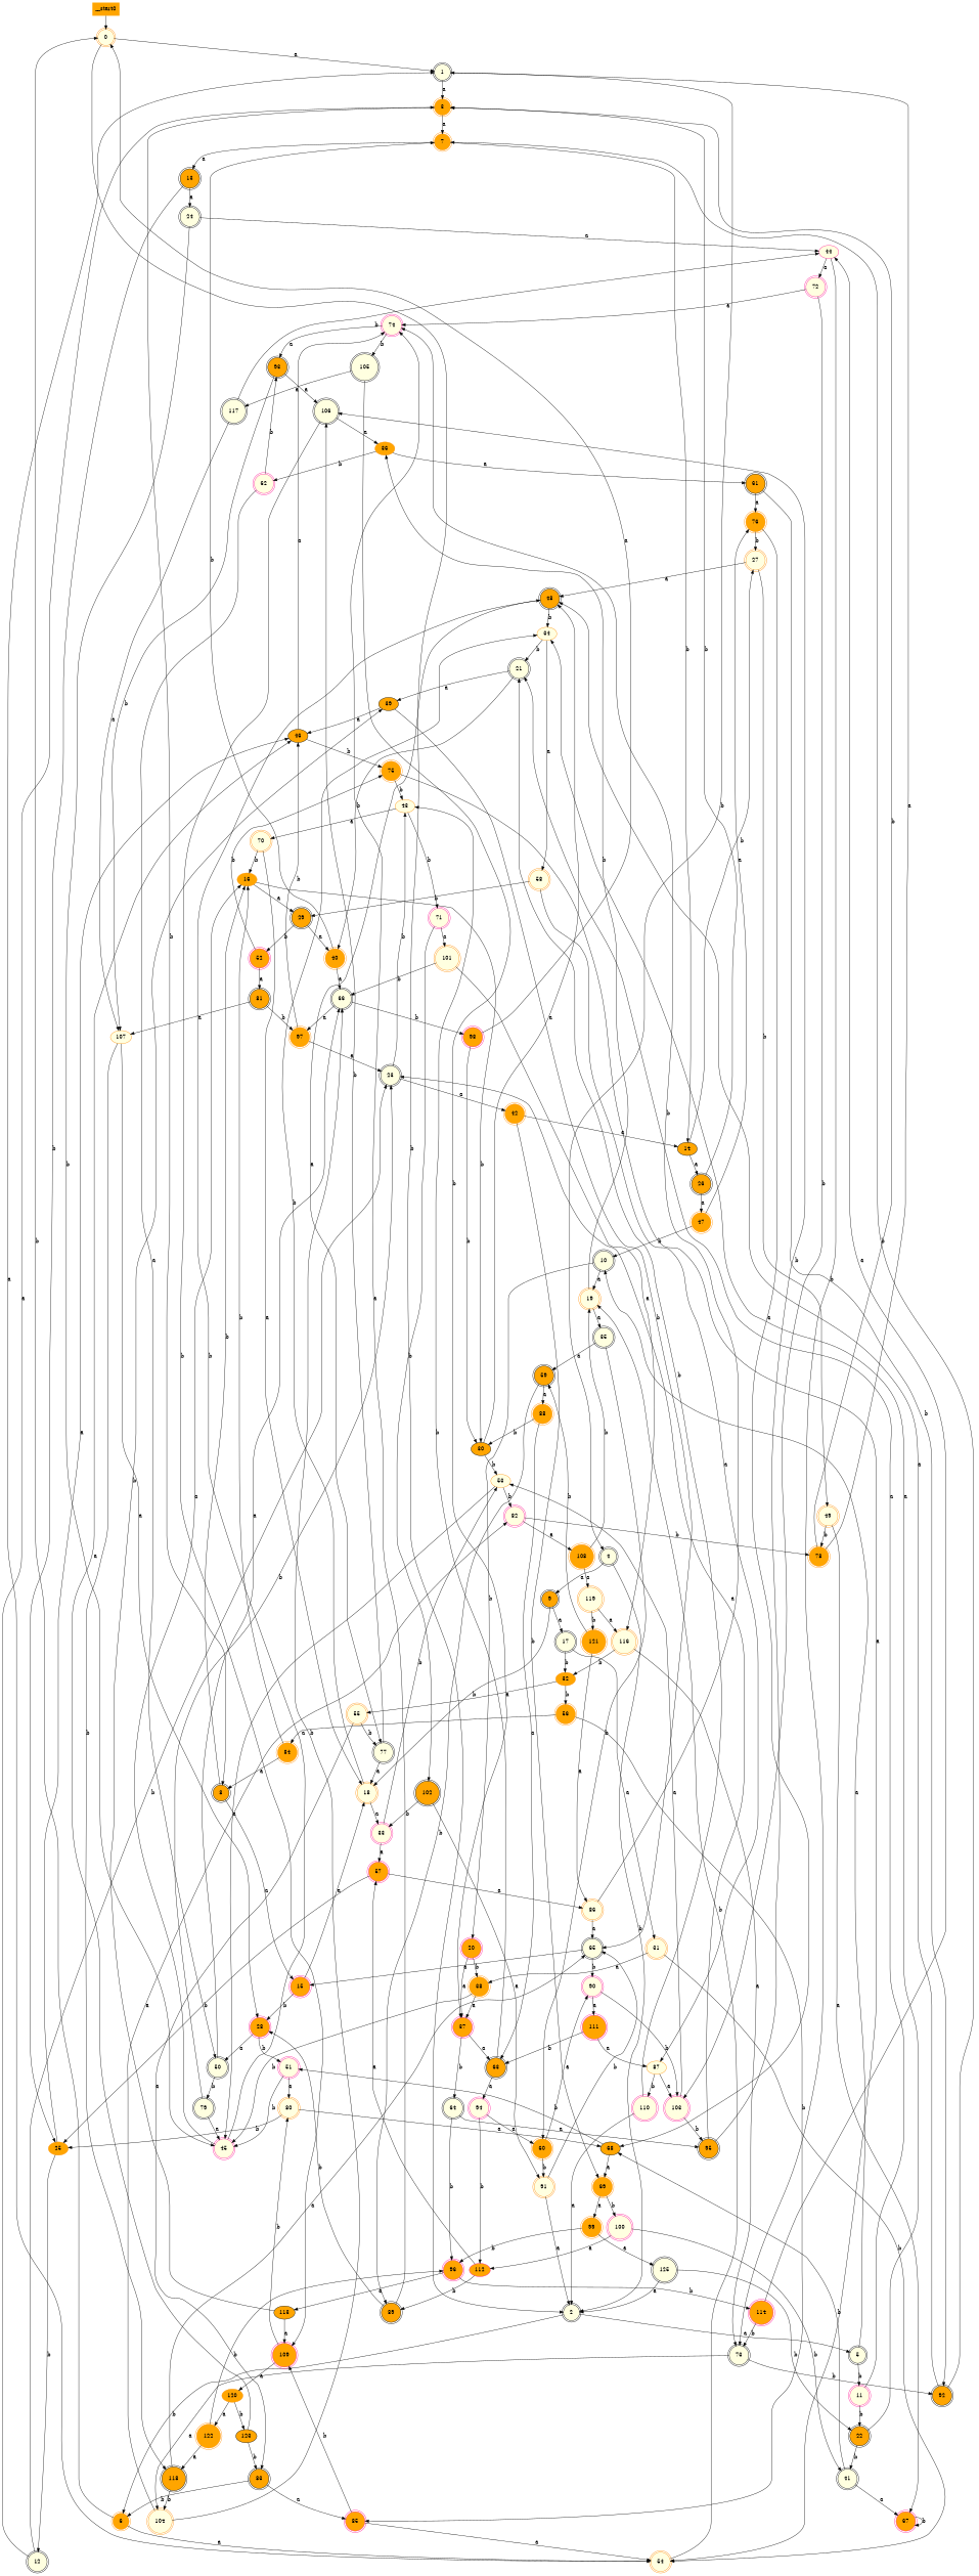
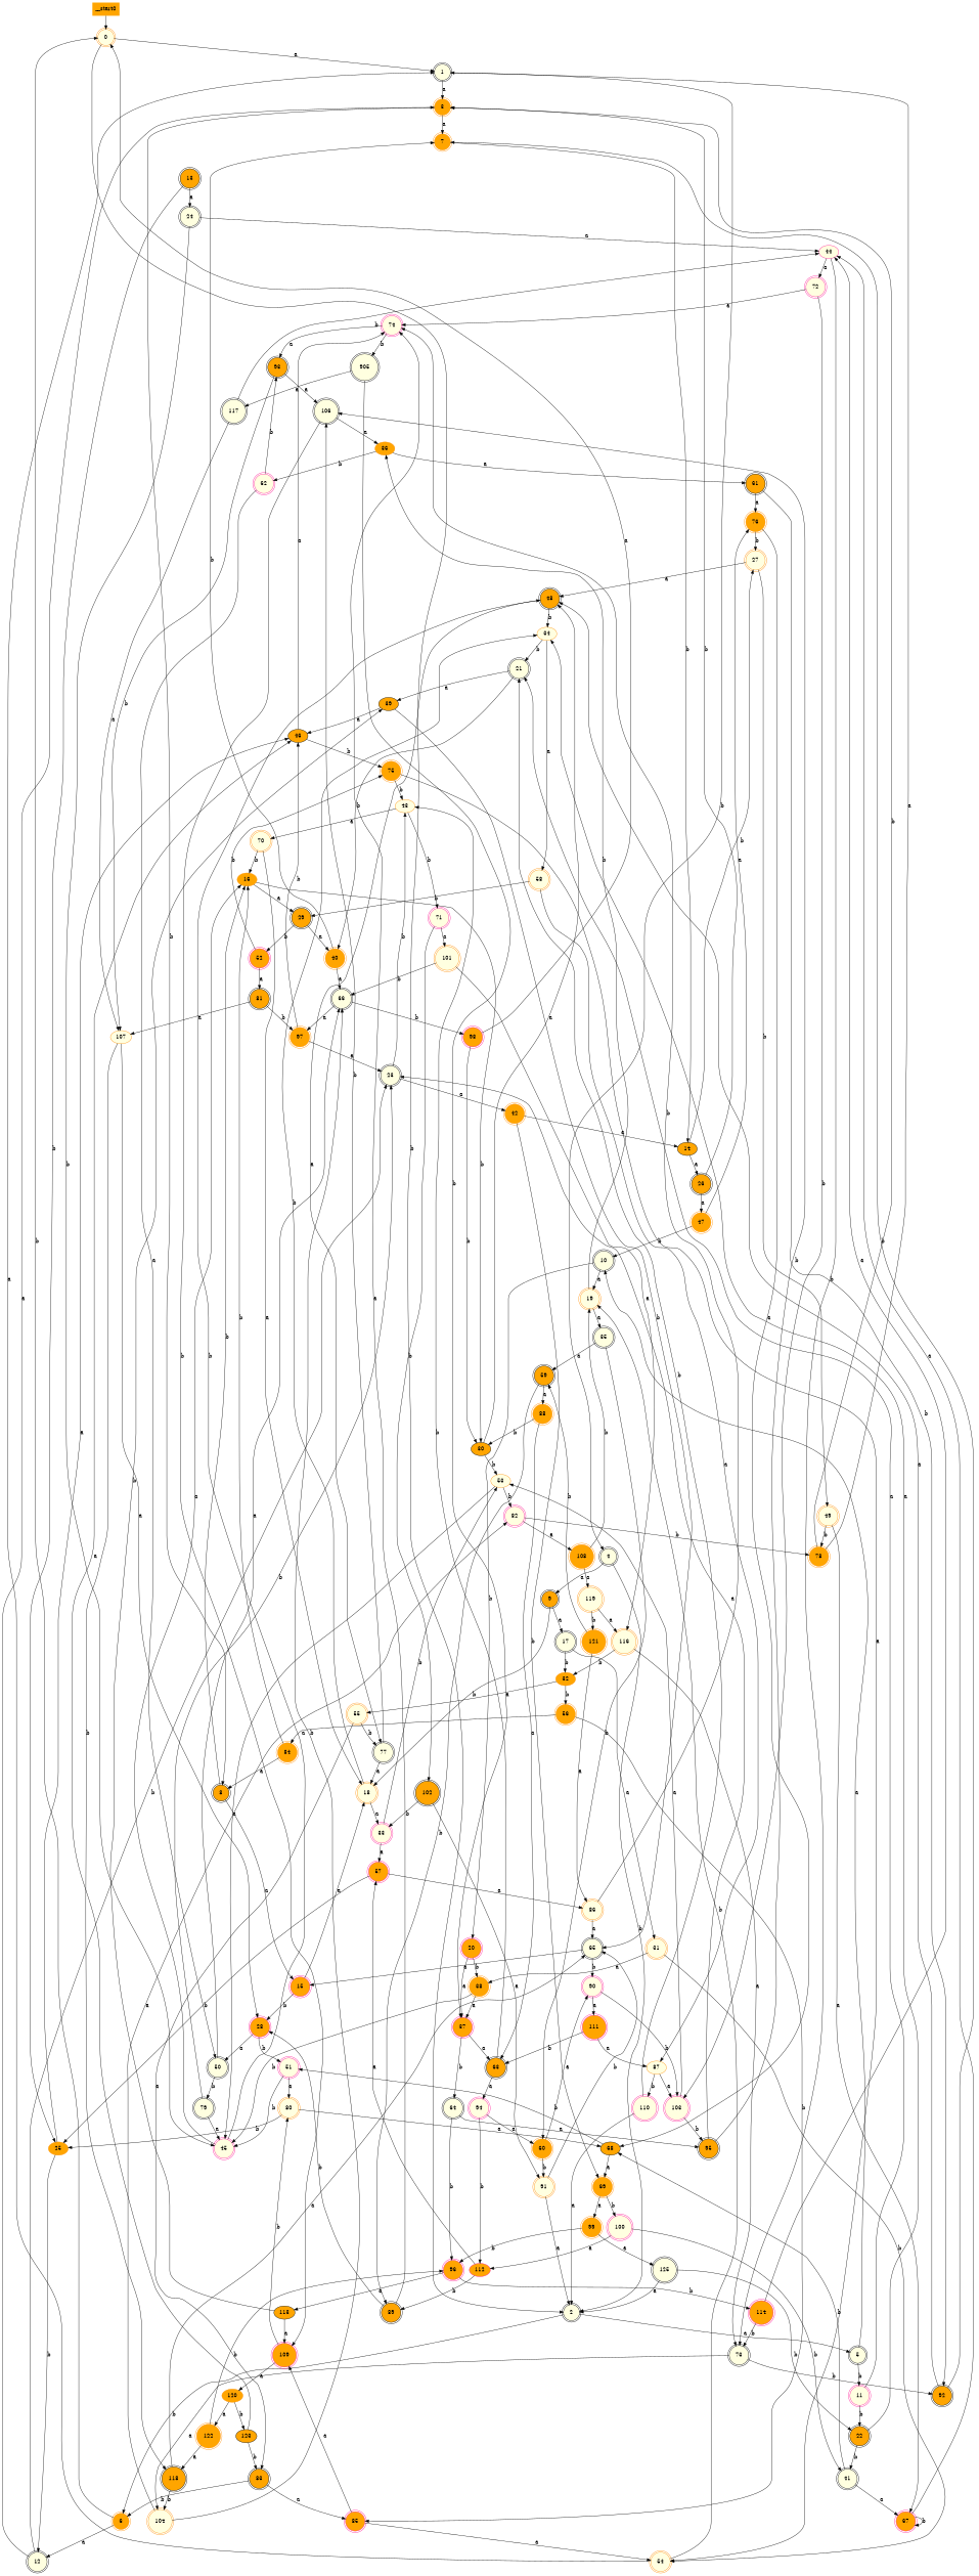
  digraph {
    node [color=darkorange fillcolor=orange shape=doublecircle style=filled]
    __start0 [shape=none]
    0 [fillcolor=lightyellow]
    1 [color=black fillcolor=lightyellow]
    2 [color=black fillcolor=lightyellow]
    3
    4 [color=black fillcolor=lightyellow]
    5 [color=black fillcolor=lightyellow]
    6
    7
    8 [color=black]
    9 [color=black]
    10 [color=black fillcolor=lightyellow]
    11 [color=deeppink fillcolor=lightyellow]
    12 [color=black fillcolor=lightyellow]
    13 [color=black]
    14 [color=black shape=""]
    15 [color=deeppink]
    16 [shape=""]
    17 [color=black fillcolor=lightyellow]
    18 [fillcolor=lightyellow]
    19 [fillcolor=lightyellow]
    20 [color=deeppink]
    21 [color=black fillcolor=lightyellow]
    22 [color=black]
    23 [color=black fillcolor=lightyellow]
    24 [color=black fillcolor=lightyellow]
    25 [shape=""]
    26 [color=black]
    27 [fillcolor=lightyellow]
    28 [color=deeppink]
    29 [color=black]
    30 [color=black shape=""]
    31 [fillcolor=lightyellow]
    32 [shape=""]
    33 [color=deeppink fillcolor=lightyellow]
    34 [fillcolor=lightyellow shape=""]
    35 [color=black fillcolor=lightyellow]
    36 [shape=""]
    37 [color=deeppink]
    38
    39 [color=black shape=""]
    40
    41 [color=black fillcolor=lightyellow]
    42
    43 [fillcolor=lightyellow shape=""]
    44 [color=deeppink fillcolor=lightyellow shape=""]
    45 [color=deeppink fillcolor=lightyellow]
    46 [color=black shape=""]
    47
    48 [color=black]
    49 [fillcolor=lightyellow]
    50 [color=black fillcolor=lightyellow]
    51 [color=deeppink fillcolor=lightyellow]
    52 [color=deeppink]
    53 [fillcolor=lightyellow shape=""]
    54 [fillcolor=lightyellow]
    55 [fillcolor=lightyellow]
    56
    57 [color=deeppink]
    58 [fillcolor=lightyellow]
    59 [color=black]
    60
    61 [color=black]
    62 [color=deeppink fillcolor=lightyellow]
    63 [color=black]
    64 [color=black fillcolor=lightyellow]
    65 [color=black fillcolor=lightyellow]
    66 [color=black fillcolor=lightyellow]
    67 [color=deeppink]
    68 [color=black shape=""]
    69
    70 [fillcolor=lightyellow]
    71 [color=deeppink fillcolor=lightyellow]
    72 [color=deeppink fillcolor=lightyellow]
    73 [color=black fillcolor=lightyellow]
    74 [color=deeppink fillcolor=lightyellow]
    75
    76
    77 [color=black fillcolor=lightyellow]
    78
    79 [color=black fillcolor=lightyellow]
    80 [fillcolor=lightyellow]
    81 [color=black]
    82 [color=deeppink fillcolor=lightyellow]
    83 [color=black]
    84
    85 [color=deeppink]
    86 [fillcolor=lightyellow]
    87 [fillcolor=lightyellow shape=""]
    88
    89 [color=black]
    90 [color=deeppink fillcolor=lightyellow]
    91 [fillcolor=lightyellow]
    92 [color=black]
    93 [color=black]
    94 [color=deeppink fillcolor=lightyellow]
    95 [color=black]
    96 [color=deeppink]
    97
    98 [color=deeppink]
    99
    100 [color=deeppink fillcolor=lightyellow]
    101 [fillcolor=lightyellow]
    102 [color=black]
    103 [color=deeppink fillcolor=lightyellow]
    104 [fillcolor=lightyellow]
-   105 [color=black fillcolor=lightyellow]
+   105 [color=black fillcolor=lightyellow label=905]
    106 [color=black fillcolor=lightyellow]
    107 [fillcolor=lightyellow shape=""]
    108
    109 [color=deeppink]
    110 [color=deeppink fillcolor=lightyellow]
    111 [color=deeppink]
    112 [color=deeppink shape=""]
    113 [color=black shape=""]
    114 [color=deeppink]
    n117 [color=black fillcolor=lightyellow label=125]
    116 [fillcolor=lightyellow]
    117 [color=black fillcolor=lightyellow]
    118 [color=black]
    119 [fillcolor=lightyellow]
    120 [shape=""]
    121
    122
    123 [color=black shape=""]
    __start0 -> 0
    0 -> 1 [label=a]
    0 -> 2 [label=b]
    1 -> 3 [label=a]
    1 -> 4 [label=b]
    2 -> 5 [label=a]
    2 -> 6 [label=b]
    3 -> 7 [label=a]
    3 -> 8 [label=b]
    4 -> 2 [label=b]
    4 -> 9 [label=a]
    5 -> 10 [label=a]
    5 -> 11 [label=b]
    6 -> 0 [label=b]
-   6 -> 54 [label=a]
-   7 -> 13 [label=a]
+   6 -> 12 [label=a]
    7 -> 14 [label=b]
    8 -> 15 [label=a]
    8 -> 16 [label=b]
    9 -> 17 [label=a]
    9 -> 18 [label=b]
    10 -> 19 [label=a]
    10 -> 20 [label=b]
    11 -> 21 [label=a]
    11 -> 22 [label=b]
    12 -> 3 [label=a]
    12 -> 23 [label=b]
    13 -> 24 [label=a]
    13 -> 25 [label=b]
    14 -> 26 [label=a]
    14 -> 27 [label=b]
    15 -> 18 [label=a]
    15 -> 28 [label=b]
    16 -> 29 [label=a]
    16 -> 30 [label=b]
    17 -> 31 [label=a]
    17 -> 32 [label=b]
    18 -> 33 [label=a]
    18 -> 34 [label=b]
    19 -> 35 [label=a]
    19 -> 36 [label=b]
    20 -> 37 [label=a]
    20 -> 38 [label=b]
    21 -> 39 [label=a]
    21 -> 40 [label=b]
    22 -> 34 [label=a]
    22 -> 41 [label=b]
    23 -> 42 [label=a]
    23 -> 43 [label=b]
    24 -> 44 [label=a]
    24 -> 45 [label=b]
    25 -> 12 [label=b]
    25 -> 46 [label=a]
    26 -> 3 [label=b]
    26 -> 47 [label=a]
    27 -> 48 [label=a]
    27 -> 49 [label=b]
    28 -> 50 [label=a]
    28 -> 51 [label=b]
    29 -> 40 [label=a]
    29 -> 52 [label=b]
    30 -> 48 [label=a]
    30 -> 53 [label=b]
    31 -> 38 [label=a]
    31 -> 54 [label=b]
    32 -> 55 [label=a]
    32 -> 56 [label=b]
    33 -> 53 [label=b]
    33 -> 57 [label=a]
    34 -> 21 [label=b]
    34 -> 58 [label=a]
    35 -> 59 [label=a]
    35 -> 60 [label=b]
    36 -> 61 [label=a]
    36 -> 62 [label=b]
    37 -> 63 [label=a]
    37 -> 64 [label=b]
    38 -> 37 [label=a]
    38 -> 45 [label=b]
    39 -> 46 [label=a]
    39 -> 65 [label=b]
    40 -> 7 [label=b]
    40 -> 66 [label=a]
    41 -> 67 [label=a]
    41 -> 68 [label=b]
    42 -> 14 [label=a]
    42 -> 69 [label=b]
    43 -> 70 [label=a]
    43 -> 71 [label=b]
    44 -> 72 [label=a]
    44 -> 73 [label=b]
    45 -> 16 [label=a]
    45 -> 48 [label=b]
    46 -> 74 [label=a]
    46 -> 75 [label=b]
    47 -> 10 [label=b]
    47 -> 76 [label=a]
    48 -> 34 [label=b]
    48 -> 77 [label=a]
    49 -> 67 [label=a]
    49 -> 78 [label=b]
    50 -> 66 [label=a]
    50 -> 79 [label=b]
    51 -> 45 [label=b]
    51 -> 80 [label=a]
    52 -> 75 [label=b]
    52 -> 81 [label=a]
    53 -> 45 [label=a]
    53 -> 82 [label=b]
    54 -> 1 [label=a]
    54 -> 19 [label=b]
    55 -> 77 [label=b]
    55 -> 83 [label=a]
    56 -> 84 [label=a]
    56 -> 85 [label=b]
    57 -> 25 [label=b]
    57 -> 86 [label=a]
    58 -> 29 [label=b]
    58 -> 87 [label=a]
    59 -> 88 [label=a]
    59 -> 89 [label=b]
    60 -> 90 [label=a]
    60 -> 91 [label=b]
    61 -> 76 [label=a]
    61 -> 92 [label=b]
    62 -> 50 [label=a]
    62 -> 93 [label=b]
    63 -> 43 [label=b]
    63 -> 94 [label=a]
    64 -> 95 [label=a]
    64 -> 96 [label=b]
    65 -> 15 [label=a]
    65 -> 90 [label=b]
    66 -> 97 [label=a]
    66 -> 98 [label=b]
+   67 -> 44 [label=a]
    67 -> 67 [label=b]
    68 -> 51 [label=b]
    68 -> 69 [label=a]
    69 -> 99 [label=a]
    69 -> 100 [label=b]
    70 -> 16 [label=b]
    70 -> 18 [label=a]
    71 -> 101 [label=a]
    71 -> 102 [label=b]
    72 -> 74 [label=a]
    72 -> 103 [label=b]
    73 -> 92 [label=b]
    73 -> 104 [label=a]
    74 -> 93 [label=a]
    74 -> 105 [label=b]
    75 -> 43 [label=b]
    75 -> 54 [label=a]
    76 -> 27 [label=b]
    76 -> 68 [label=a]
    77 -> 18 [label=a]
    77 -> 106 [label=b]
    78 -> 1 [label=a]
    78 -> 3 [label=b]
    79 -> 23 [label=b]
    79 -> 45 [label=a]
    80 -> 25 [label=b]
    80 -> 68 [label=a]
    81 -> 97 [label=b]
    81 -> 107 [label=a]
    82 -> 78 [label=b]
    82 -> 108 [label=a]
    83 -> 6 [label=b]
    83 -> 85 [label=a]
    84 -> 8 [label=a]
    84 -> 16 [label=b]
    85 -> 54 [label=a]
-   85 -> 109 [label=b]
+   85 -> 109 [label=a]
    86 -> 65 [label=a]
    86 -> 74 [label=b]
    87 -> 103 [label=a]
    87 -> 110 [label=b]
    88 -> 30 [label=b]
    88 -> 63 [label=a]
    89 -> 28 [label=b]
    89 -> 74 [label=a]
    90 -> 103 [label=b]
    90 -> 111 [label=a]
    91 -> 2 [label=a]
    91 -> 65 [label=b]
    92 -> 7 [label=b]
    92 -> 48 [label=a]
    93 -> 106 [label=a]
    93 -> 107 [label=b]
    94 -> 60 [label=a]
    94 -> 112 [label=b]
    95 -> 23 [label=a]
    95 -> 106 [label=b]
    96 -> 113 [label=a]
    96 -> 114 [label=b]
    97 -> 23 [label=a]
    97 -> 46 [label=b]
    98 -> 0 [label=a]
    98 -> 30 [label=b]
    99 -> 96 [label=b]
    99 -> n117 [label=a]
    100 -> 41 [label=b]
    100 -> 112 [label=a]
    101 -> 66 [label=b]
    101 -> 116 [label=a]
    102 -> 33 [label=b]
    102 -> 91 [label=a]
    103 -> 53 [label=a]
    103 -> 95 [label=b]
    104 -> 66 [label=b]
    104 -> 82 [label=a]
    105 -> 37 [label=b]
    105 -> 117 [label=a]
    106 -> 36 [label=a]
    106 -> 109 [label=b]
    107 -> 28 [label=a]
    107 -> 118 [label=b]
    108 -> 19 [label=b]
    108 -> 119 [label=a]
    109 -> 80 [label=b]
    109 -> 120 [label=a]
    110 -> 2 [label=a]
    110 -> 21 [label=b]
    111 -> 63 [label=b]
    111 -> 87 [label=a]
    112 -> 57 [label=a]
    112 -> 89 [label=b]
    113 -> 39 [label=b]
    113 -> 109 [label=a]
    114 -> 44 [label=a]
    114 -> 73 [label=b]
    n117 -> 2 [label=a]
    n117 -> 22 [label=b]
    116 -> 32 [label=b]
    116 -> 73 [label=a]
    117 -> 44 [label=b]
    117 -> 107 [label=a]
    118 -> 65 [label=a]
    118 -> 104 [label=b]
    119 -> 116 [label=a]
    119 -> 121 [label=b]
    120 -> 122 [label=a]
    120 -> 123 [label=b]
    121 -> 59 [label=b]
    121 -> 86 [label=a]
    122 -> 96 [label=b]
    122 -> 118 [label=a]
    123 -> 46 [label=a]
    123 -> 83 [label=b]
  }
